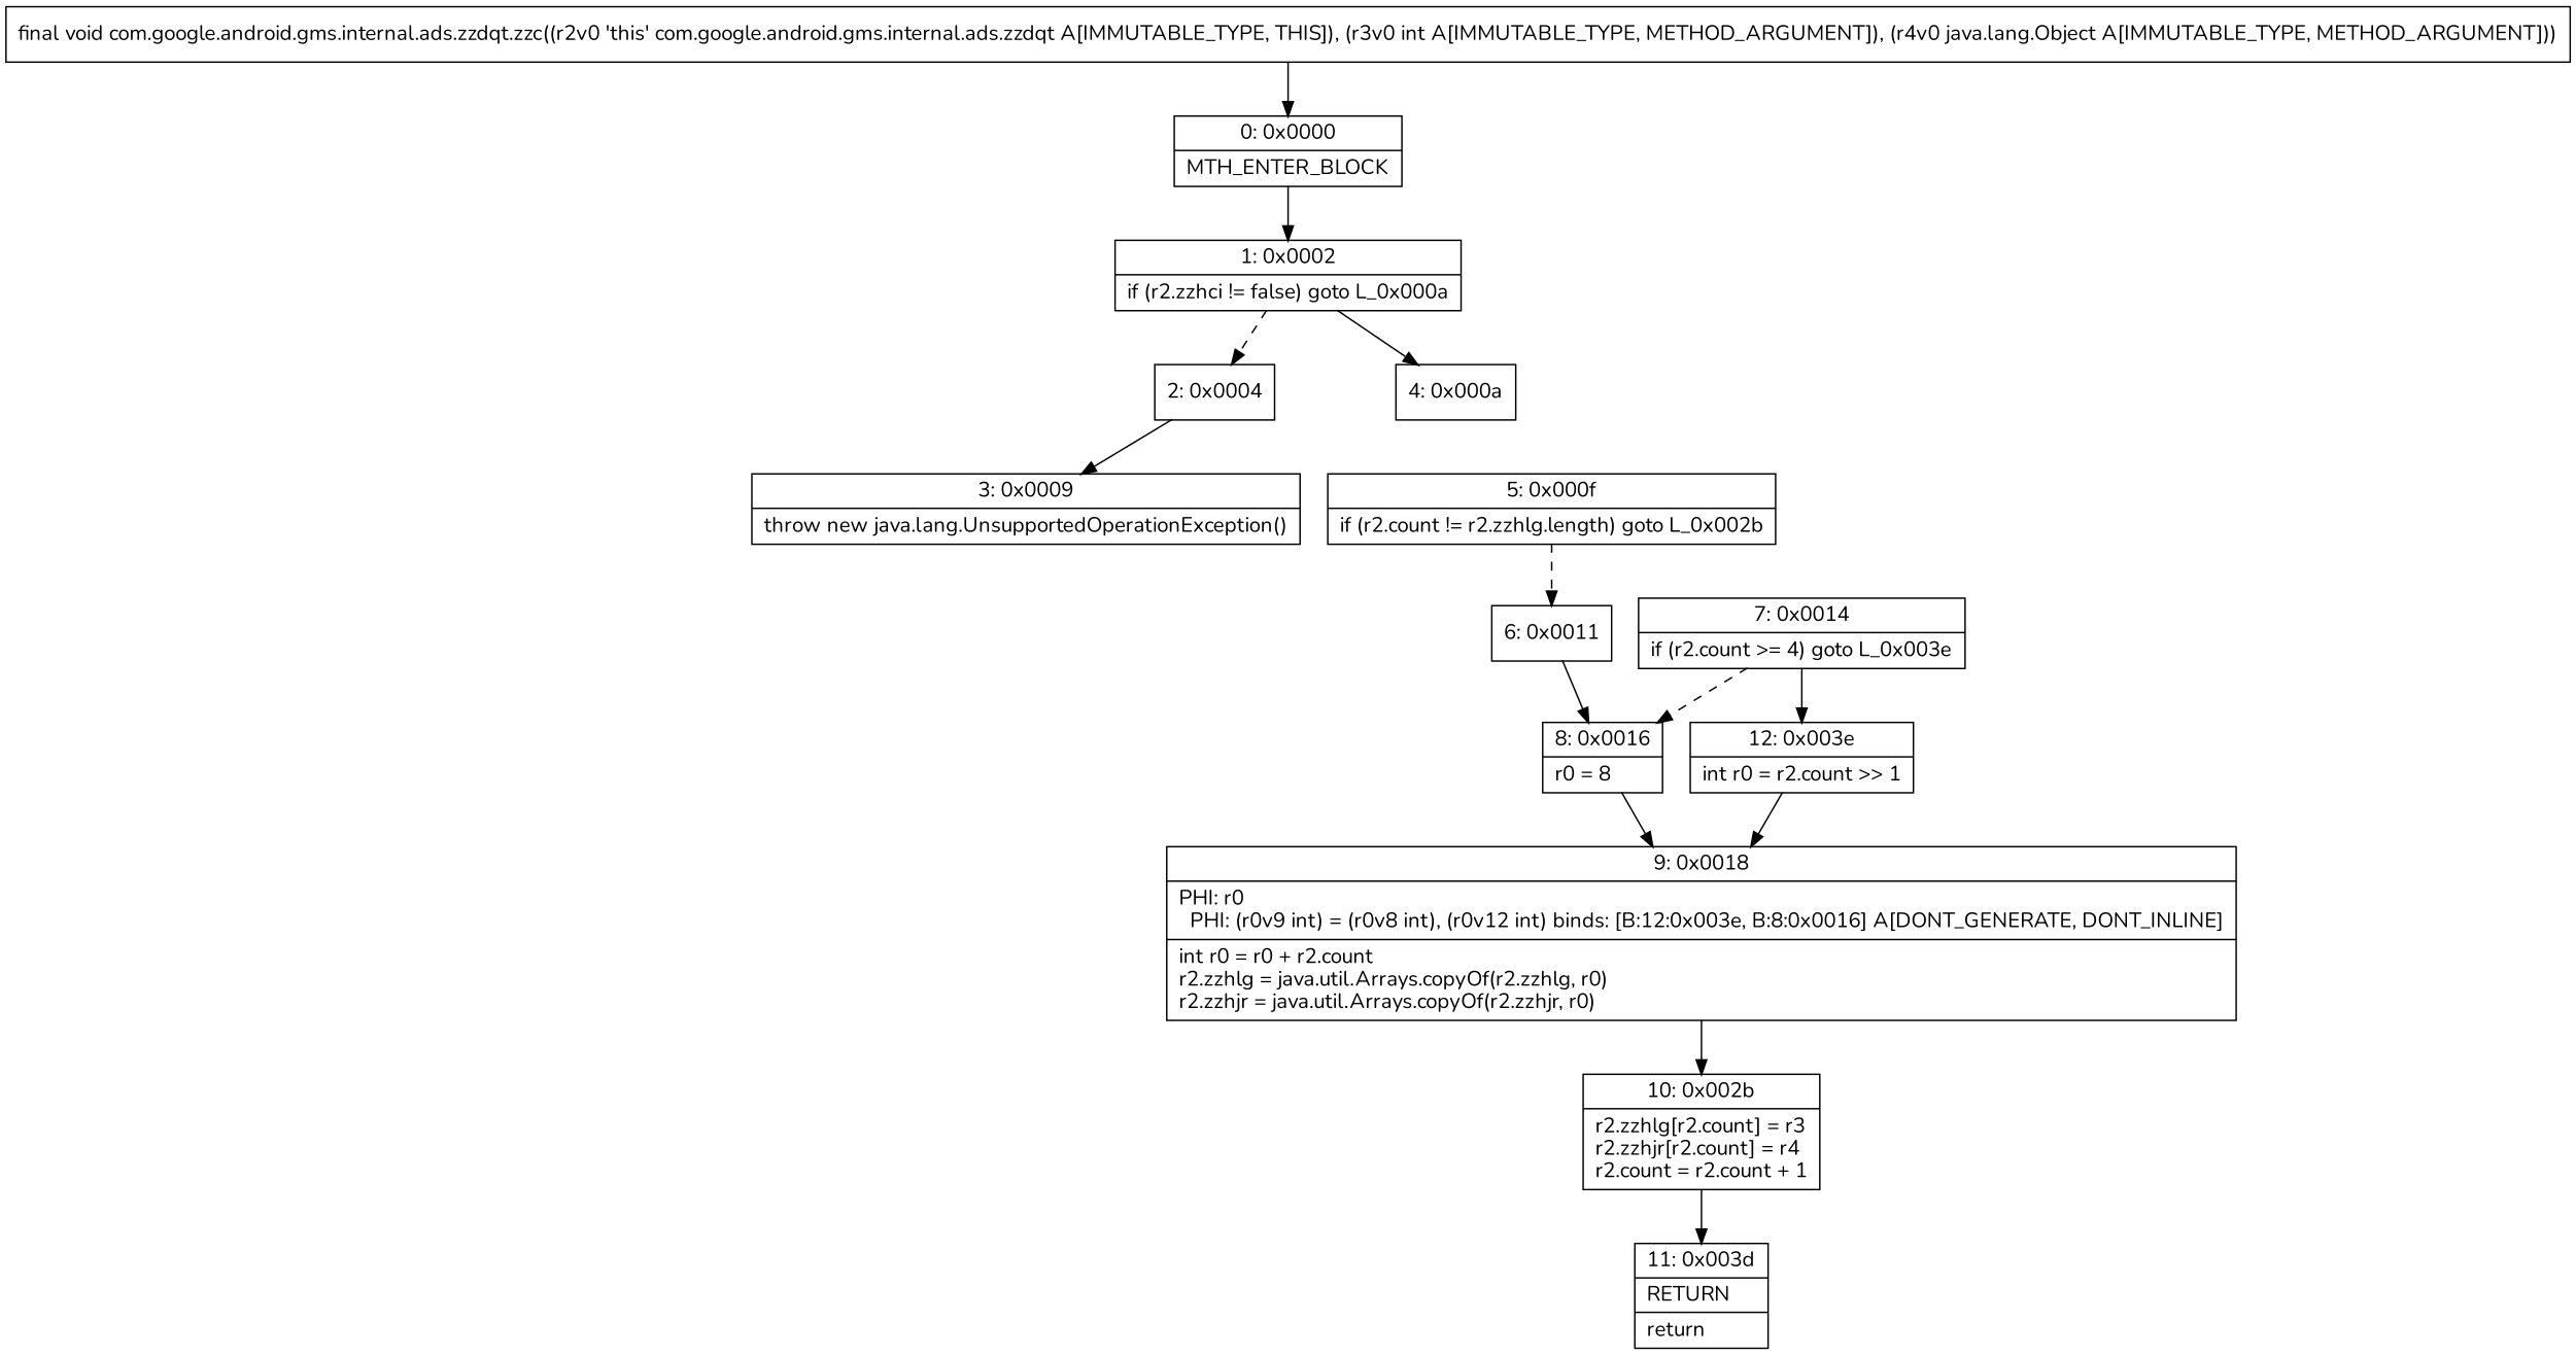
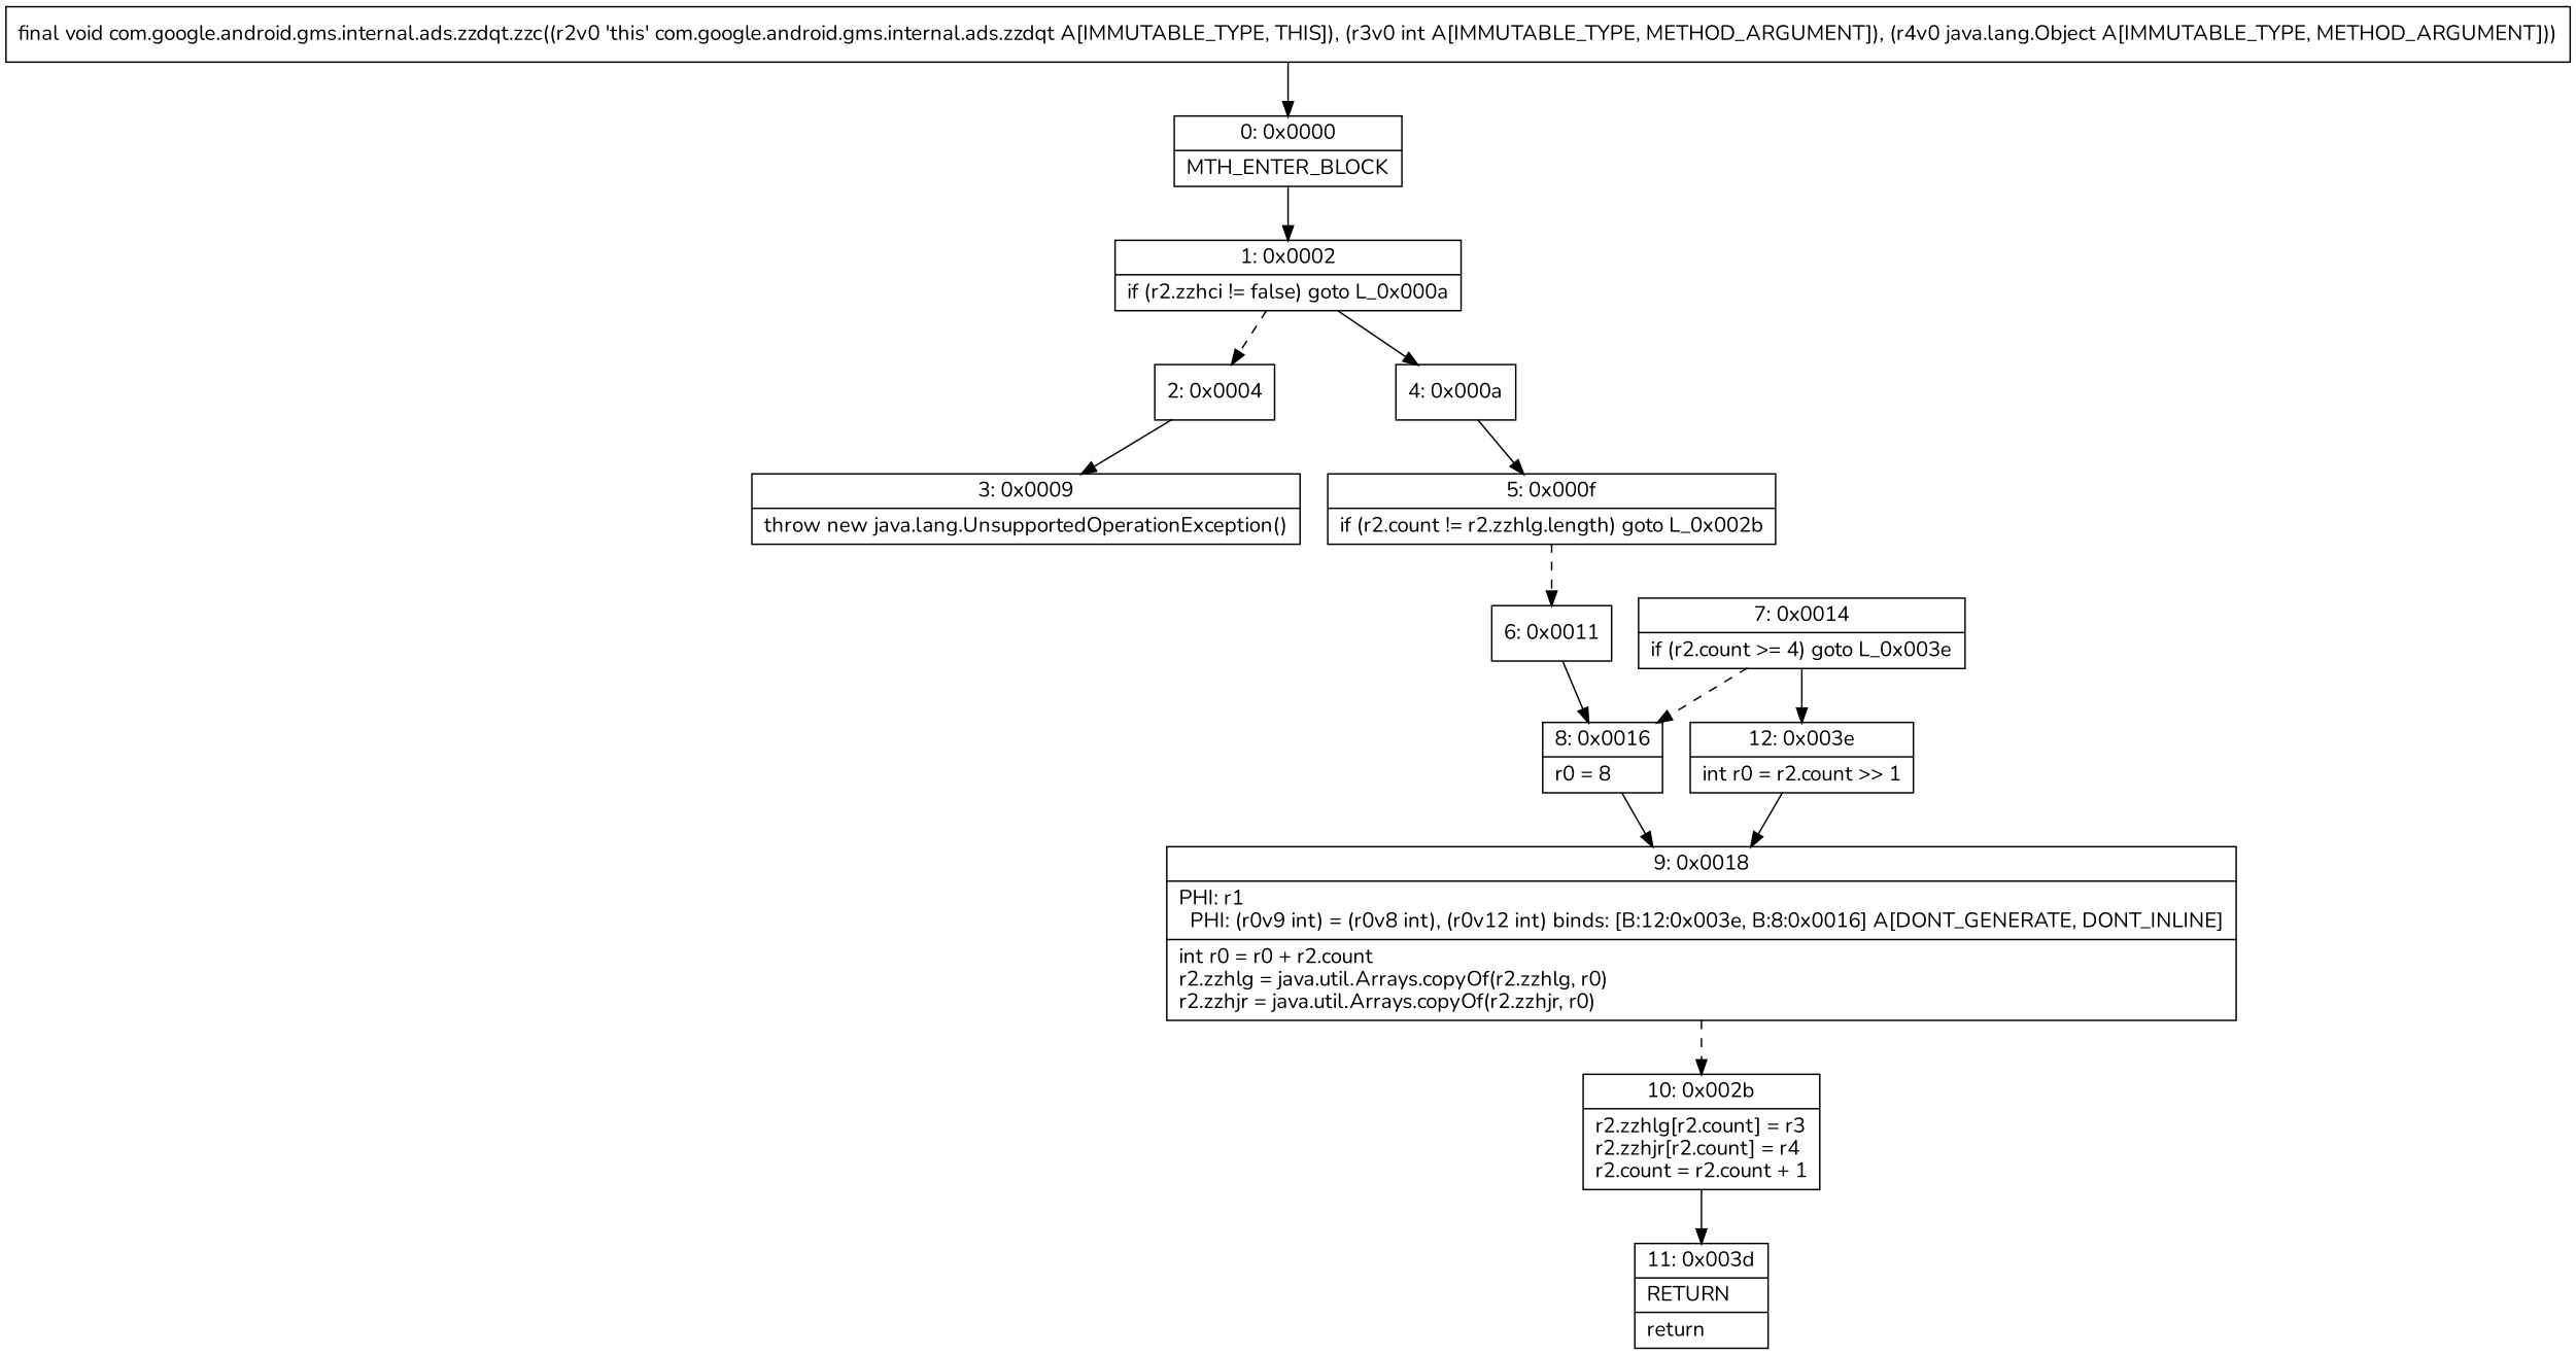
  digraph {
    fontname=Nunito
    node [fontname=Nunito shape=record]
    edge [fontname=Nunito]
    n1 [label="{0\:\ 0x0000|MTH_ENTER_BLOCK\l}"]
    n2 [label="{1\:\ 0x0002|if (r2.zzhci != false) goto L_0x000a\l}"]
    n3 [label="{2\:\ 0x0004}"]
    n4 [label="{4\:\ 0x000a}"]
    n5 [label="{3\:\ 0x0009|throw new java.lang.UnsupportedOperationException()\l}"]
    n6 [label="{5\:\ 0x000f|if (r2.count != r2.zzhlg.length) goto L_0x002b\l}"]
    n7 [label="{6\:\ 0x0011}"]
    n8 [label="{8\:\ 0x0016|r0 = 8\l}"]
    n9 [label="{10\:\ 0x002b|r2.zzhlg[r2.count] = r3\lr2.zzhjr[r2.count] = r4\lr2.count = r2.count + 1\l}"]
    n10 [label="{11\:\ 0x003d|RETURN\l|return\l}"]
    n11 [label="{7\:\ 0x0014|if (r2.count \>= 4) goto L_0x003e\l}"]
    n12 [label="{12\:\ 0x003e|int r0 = r2.count \>\> 1\l}"]
-   n13 [label="{9\:\ 0x0018|PHI: r0 \l  PHI: (r0v9 int) = (r0v8 int), (r0v12 int) binds: [B:12:0x003e, B:8:0x0016] A[DONT_GENERATE, DONT_INLINE]\l|int r0 = r0 + r2.count\lr2.zzhlg = java.util.Arrays.copyOf(r2.zzhlg, r0)\lr2.zzhjr = java.util.Arrays.copyOf(r2.zzhjr, r0)\l}"]
+   n13 [label="{9\:\ 0x0018|PHI: r1 \l  PHI: (r0v9 int) = (r0v8 int), (r0v12 int) binds: [B:12:0x003e, B:8:0x0016] A[DONT_GENERATE, DONT_INLINE]\l|int r0 = r0 + r2.count\lr2.zzhlg = java.util.Arrays.copyOf(r2.zzhlg, r0)\lr2.zzhjr = java.util.Arrays.copyOf(r2.zzhjr, r0)\l}"]
    n14 [label="{final void com.google.android.gms.internal.ads.zzdqt.zzc((r2v0 'this' com.google.android.gms.internal.ads.zzdqt A[IMMUTABLE_TYPE, THIS]), (r3v0 int A[IMMUTABLE_TYPE, METHOD_ARGUMENT]), (r4v0 java.lang.Object A[IMMUTABLE_TYPE, METHOD_ARGUMENT])) }"]
    n1 -> n2
    n2 -> n3 [style=dashed]
    n2 -> n4
    n3 -> n5
+   n4 -> n6
    n6 -> n7 [style=dashed]
    n7 -> n8
    n8 -> n13
    n9 -> n10
    n11 -> n8 [style=dashed]
    n11 -> n12
    n12 -> n13
-   n13 -> n9
+   n13 -> n9 [style=dashed]
    n14 -> n1
  }
